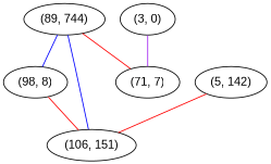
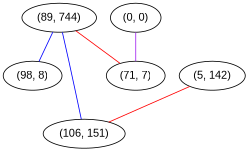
  graph {
    fontname="Liberation Sans"
    node [fontname="Liberation Sans"]
    edge [color=red fontname="Liberation Sans" weight=3]
    n1 [label="(89, 744)"]
    "(98, 8)"
    "(71, 7)"
    "(106, 151)"
-   "(0, 0)" [label="(3, 0)"]
+   "(0, 0)"
    "(5, 142)"
    n1 -- "(98, 8)" [color=blue]
    n1 -- "(71, 7)" [weight=1]
    n1 -- "(106, 151)" [color=blue]
-   "(98, 8)" -- "(106, 151)" [weight=1]
    "(0, 0)" -- "(71, 7)" [color=purple weight=4]
    "(5, 142)" -- "(106, 151)"
  }
